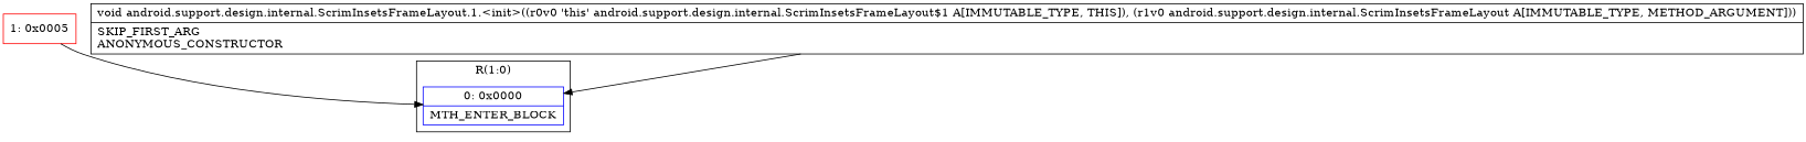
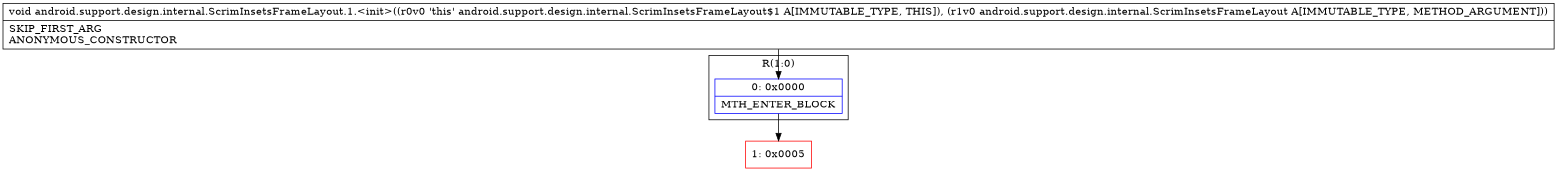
  digraph {
    node [shape=record]
    n1 [color=blue label="{0\:\ 0x0000|MTH_ENTER_BLOCK\l}"]
    n2 [color=red label="{1\:\ 0x0005}"]
    n3 [label="{void android.support.design.internal.ScrimInsetsFrameLayout.1.\<init\>((r0v0 'this' android.support.design.internal.ScrimInsetsFrameLayout$1 A[IMMUTABLE_TYPE, THIS]), (r1v0 android.support.design.internal.ScrimInsetsFrameLayout A[IMMUTABLE_TYPE, METHOD_ARGUMENT]))  | SKIP_FIRST_ARG\lANONYMOUS_CONSTRUCTOR\l}"]
    subgraph cluster_1 {
      label="R(1:0)"
      n1
    }
-   n2 -> n1
+   n1 -> n2
    n3 -> n1
  }
